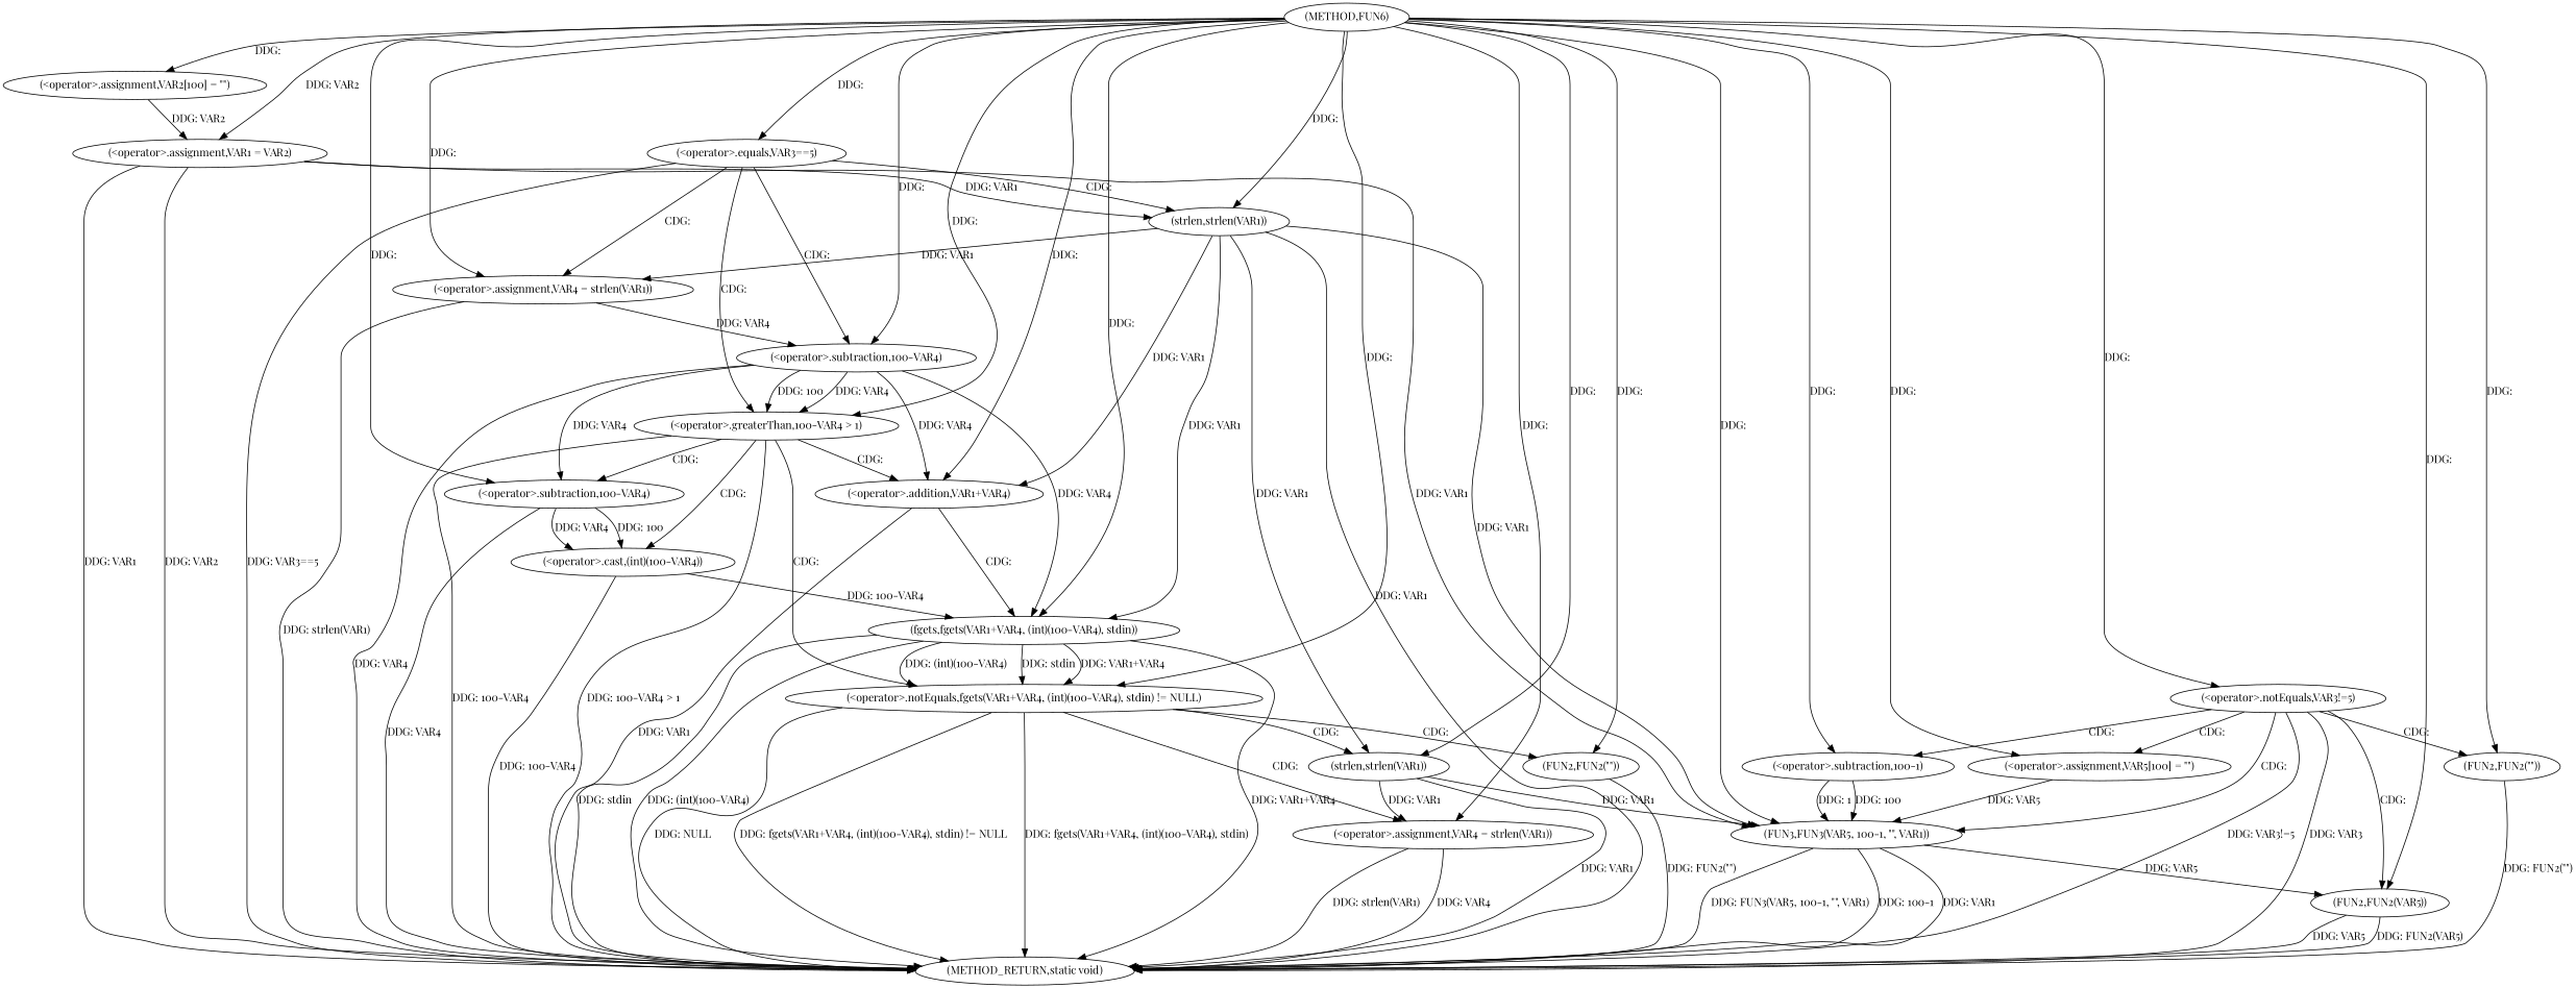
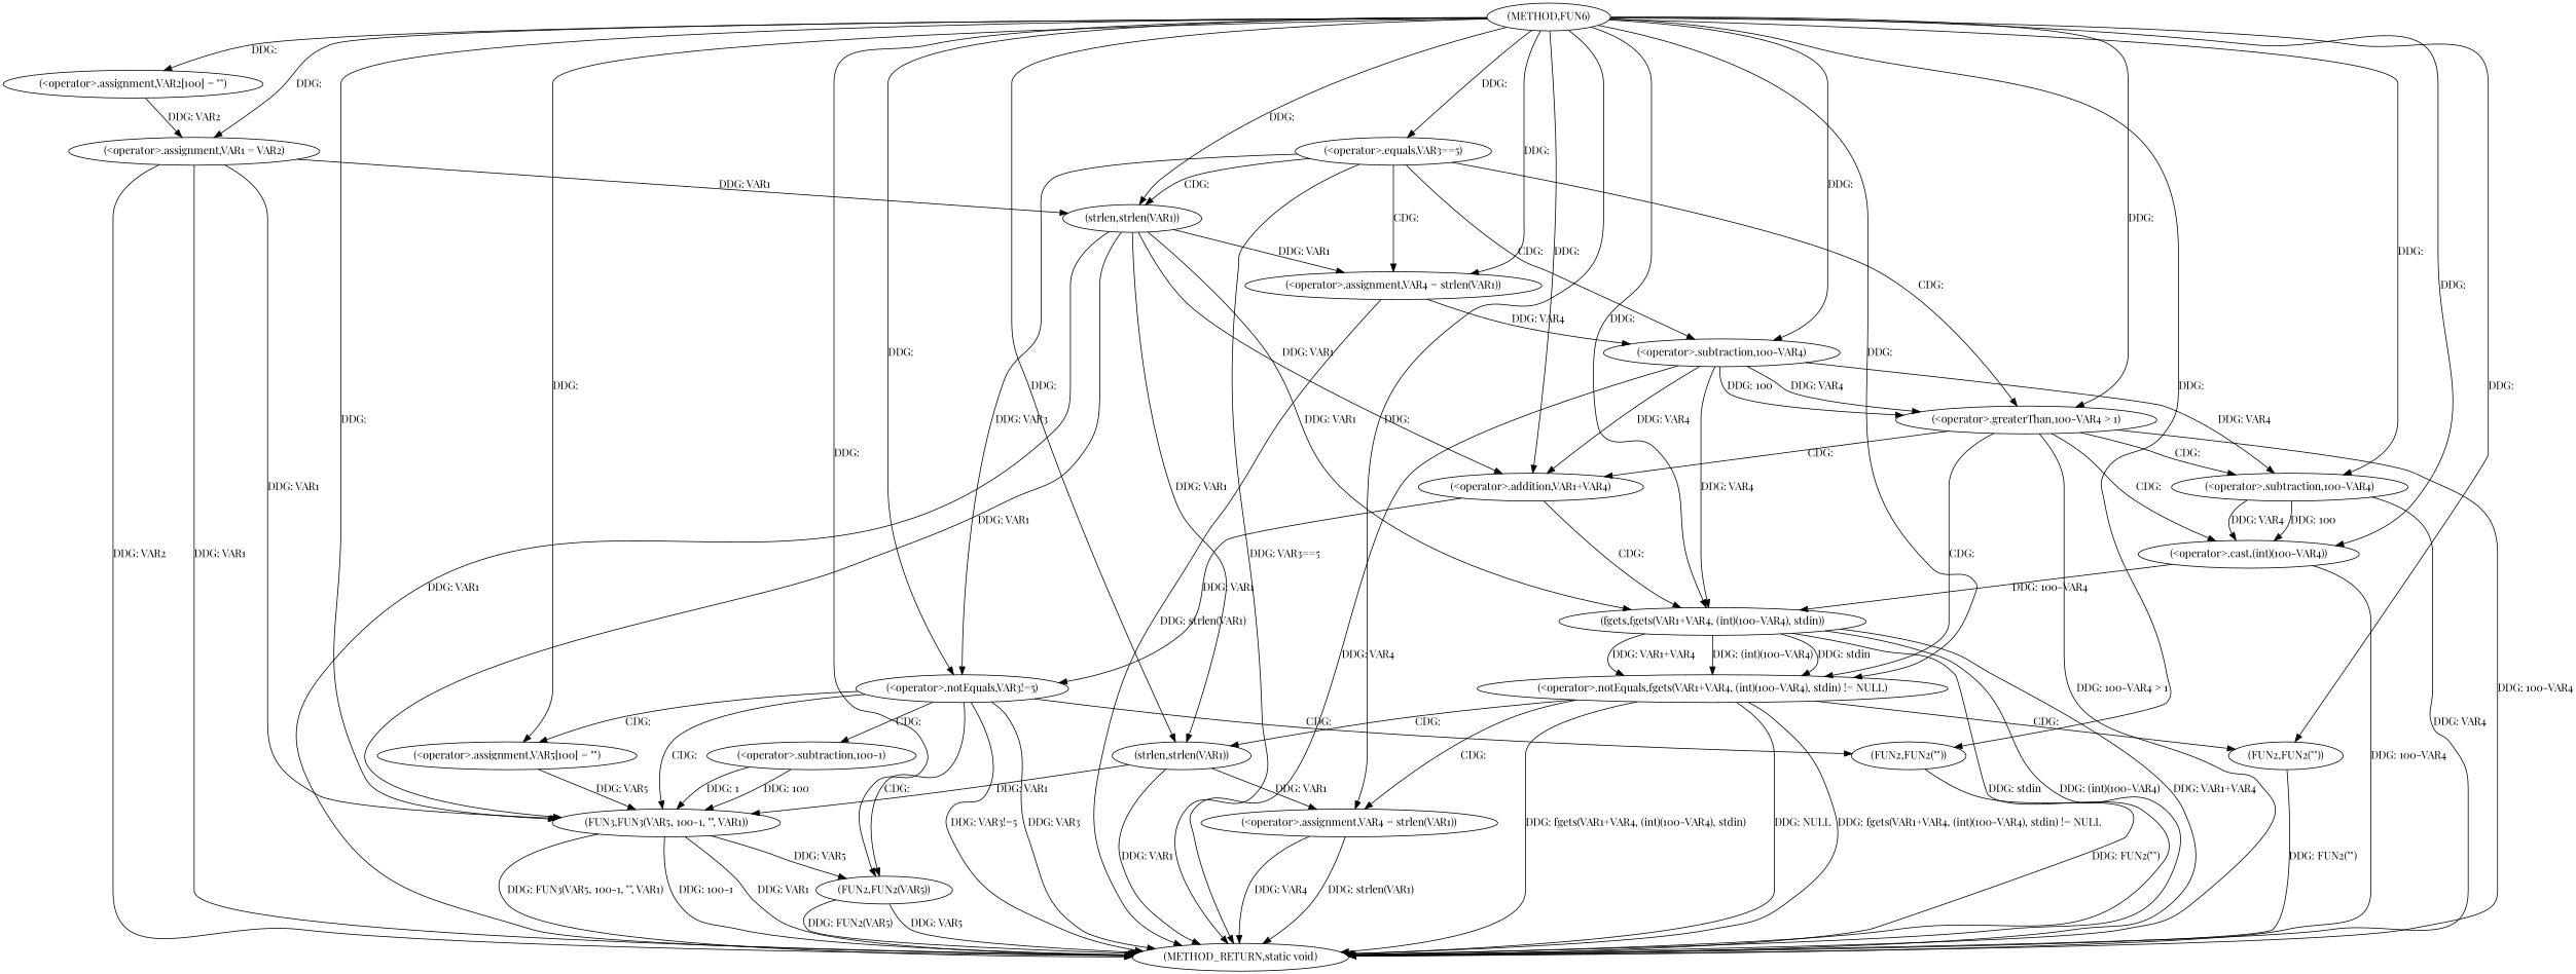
  digraph {
    fontname="Playfair Display"
    node [fontname="Playfair Display"]
    edge [fontname="Playfair Display"]
    n1 [label="(METHOD,FUN6)"]
    n2 [label="(<operator>.assignment,VAR2[100] = \"\")"]
    n3 [label="(<operator>.assignment,VAR1 = VAR2)"]
    n4 [label="(<operator>.equals,VAR3==5)"]
    n5 [label="(<operator>.assignment,VAR4 = strlen(VAR1))"]
    n6 [label="(strlen,strlen(VAR1))"]
    n7 [label="(<operator>.greaterThan,100-VAR4 > 1)"]
    n8 [label="(<operator>.subtraction,100-VAR4)"]
    n9 [label="(<operator>.notEquals,fgets(VAR1+VAR4, (int)(100-VAR4), stdin) != NULL)"]
    n10 [label="(fgets,fgets(VAR1+VAR4, (int)(100-VAR4), stdin))"]
    n11 [label="(<operator>.addition,VAR1+VAR4)"]
    n12 [label="(<operator>.subtraction,100-VAR4)"]
    n13 [label="(<operator>.assignment,VAR4 = strlen(VAR1))"]
    n14 [label="(strlen,strlen(VAR1))"]
    n15 [label="(FUN2,FUN2(\"\"))"]
    n16 [label="(<operator>.notEquals,VAR3!=5)"]
    n17 [label="(FUN2,FUN2(\"\"))"]
    n18 [label="(<operator>.assignment,VAR5[100] = \"\")"]
    n19 [label="(FUN3,FUN3(VAR5, 100-1, \"\", VAR1))"]
    n20 [label="(<operator>.subtraction,100-1)"]
    n21 [label="(FUN2,FUN2(VAR5))"]
    n22 [label="(METHOD_RETURN,static void)"]
    n23 [label="(<operator>.cast,(int)(100-VAR4))"]
    n1 -> n2 [label="DDG: "]
-   n1 -> n3 [label="DDG: VAR2"]
+   n1 -> n3 [label="DDG: "]
    n1 -> n4 [label="DDG: "]
    n1 -> n5 [label="DDG: "]
    n1 -> n6 [label="DDG: "]
    n1 -> n7 [label="DDG: "]
    n1 -> n8 [label="DDG: "]
    n1 -> n9 [label="DDG: "]
    n1 -> n10 [label="DDG: "]
    n1 -> n11 [label="DDG: "]
    n1 -> n12 [label="DDG: "]
    n1 -> n13 [label="DDG: "]
    n1 -> n14 [label="DDG: "]
    n1 -> n15 [label="DDG: "]
    n1 -> n16 [label="DDG: "]
    n1 -> n17 [label="DDG: "]
    n1 -> n18 [label="DDG: "]
    n1 -> n19 [label="DDG: "]
-   n1 -> n20 [label="DDG: "]
+   n1 -> n23 [label="DDG: "]
    n1 -> n21 [label="DDG: "]
    n2 -> n3 [label="DDG: VAR2"]
    n3 -> n6 [label="DDG: VAR1"]
    n3 -> n19 [label="DDG: VAR1"]
    n3 -> n22 [label="DDG: VAR1"]
    n3 -> n22 [label="DDG: VAR2"]
    n4 -> n5 [label="CDG: "]
    n4 -> n6 [label="CDG: "]
    n4 -> n7 [label="CDG: "]
    n4 -> n8 [label="CDG: "]
+   n4 -> n16 [label="DDG: VAR3"]
    n4 -> n22 [label="DDG: VAR3==5"]
    n5 -> n8 [label="DDG: VAR4"]
    n5 -> n22 [label="DDG: strlen(VAR1)"]
    n6 -> n5 [label="DDG: VAR1"]
    n6 -> n10 [label="DDG: VAR1"]
    n6 -> n11 [label="DDG: VAR1"]
    n6 -> n14 [label="DDG: VAR1"]
    n6 -> n19 [label="DDG: VAR1"]
    n6 -> n22 [label="DDG: VAR1"]
    n7 -> n9 [label="CDG: "]
    n7 -> n11 [label="CDG: "]
    n7 -> n12 [label="CDG: "]
    n7 -> n22 [label="DDG: 100-VAR4"]
    n7 -> n22 [label="DDG: 100-VAR4 > 1"]
    n7 -> n23 [label="CDG: "]
    n8 -> n7 [label="DDG: 100"]
    n8 -> n7 [label="DDG: VAR4"]
    n8 -> n10 [label="DDG: VAR4"]
    n8 -> n11 [label="DDG: VAR4"]
    n8 -> n12 [label="DDG: VAR4"]
    n8 -> n22 [label="DDG: VAR4"]
    n9 -> n13 [label="CDG: "]
    n9 -> n14 [label="CDG: "]
    n9 -> n15 [label="CDG: "]
    n9 -> n22 [label="DDG: fgets(VAR1+VAR4, (int)(100-VAR4), stdin)"]
    n9 -> n22 [label="DDG: NULL"]
    n9 -> n22 [label="DDG: fgets(VAR1+VAR4, (int)(100-VAR4), stdin) != NULL"]
    n10 -> n9 [label="DDG: VAR1+VAR4"]
    n10 -> n9 [label="DDG: (int)(100-VAR4)"]
    n10 -> n9 [label="DDG: stdin"]
    n10 -> n22 [label="DDG: stdin"]
    n10 -> n22 [label="DDG: (int)(100-VAR4)"]
    n10 -> n22 [label="DDG: VAR1+VAR4"]
    n11 -> n10 [label="CDG: "]
-   n11 -> n22 [label="DDG: VAR1"]
+   n11 -> n16 [label="DDG: VAR1"]
    n12 -> n22 [label="DDG: VAR4"]
    n12 -> n23 [label="DDG: 100"]
    n12 -> n23 [label="DDG: VAR4"]
    n13 -> n22 [label="DDG: strlen(VAR1)"]
    n13 -> n22 [label="DDG: VAR4"]
    n14 -> n13 [label="DDG: VAR1"]
    n14 -> n19 [label="DDG: VAR1"]
    n14 -> n22 [label="DDG: VAR1"]
    n15 -> n22 [label="DDG: FUN2(\"\")"]
    n16 -> n17 [label="CDG: "]
    n16 -> n18 [label="CDG: "]
    n16 -> n19 [label="CDG: "]
    n16 -> n20 [label="CDG: "]
    n16 -> n21 [label="CDG: "]
    n16 -> n22 [label="DDG: VAR3"]
    n16 -> n22 [label="DDG: VAR3!=5"]
    n17 -> n22 [label="DDG: FUN2(\"\")"]
    n18 -> n19 [label="DDG: VAR5"]
    n19 -> n21 [label="DDG: VAR5"]
    n19 -> n22 [label="DDG: 100-1"]
    n19 -> n22 [label="DDG: VAR1"]
    n19 -> n22 [label="DDG: FUN3(VAR5, 100-1, \"\", VAR1)"]
    n20 -> n19 [label="DDG: 100"]
    n20 -> n19 [label="DDG: 1"]
    n21 -> n22 [label="DDG: FUN2(VAR5)"]
    n21 -> n22 [label="DDG: VAR5"]
    n23 -> n10 [label="DDG: 100-VAR4"]
    n23 -> n22 [label="DDG: 100-VAR4"]
  }
